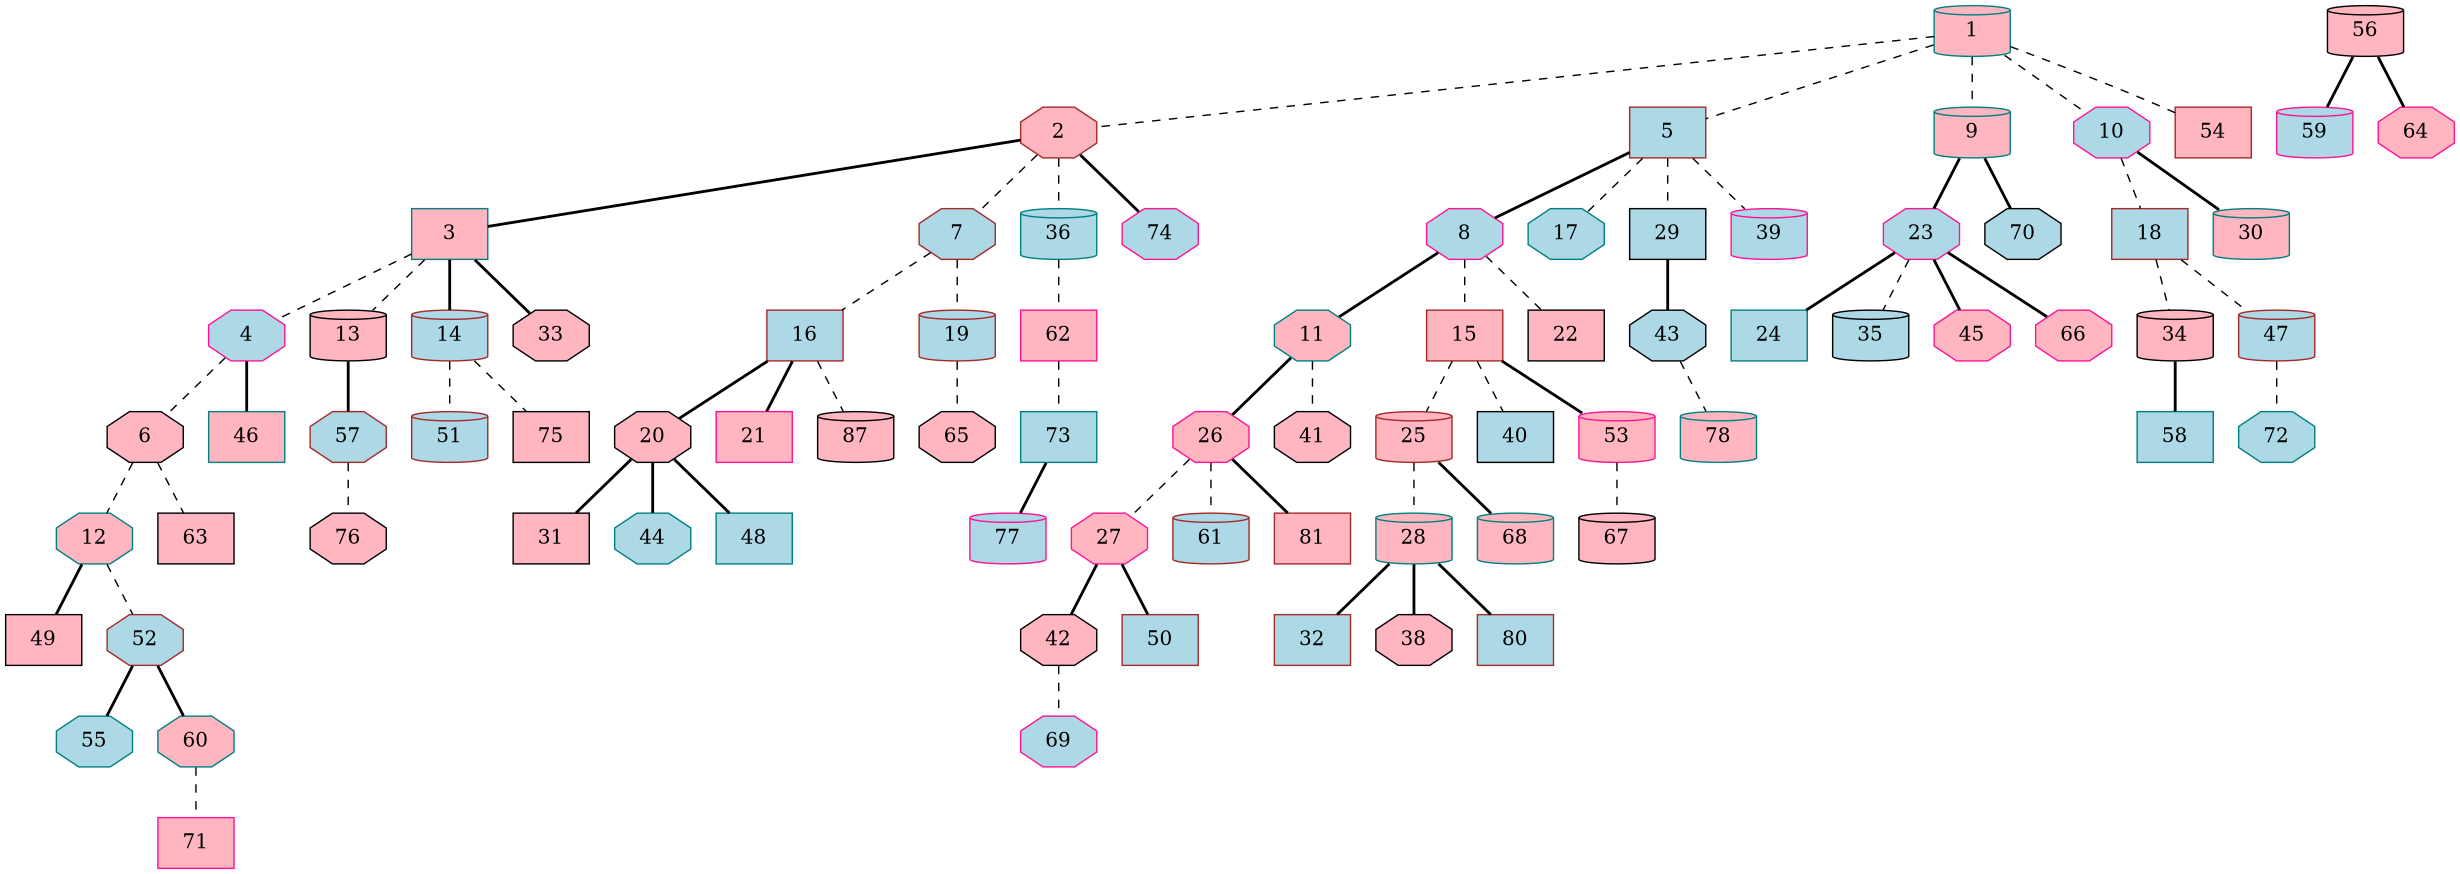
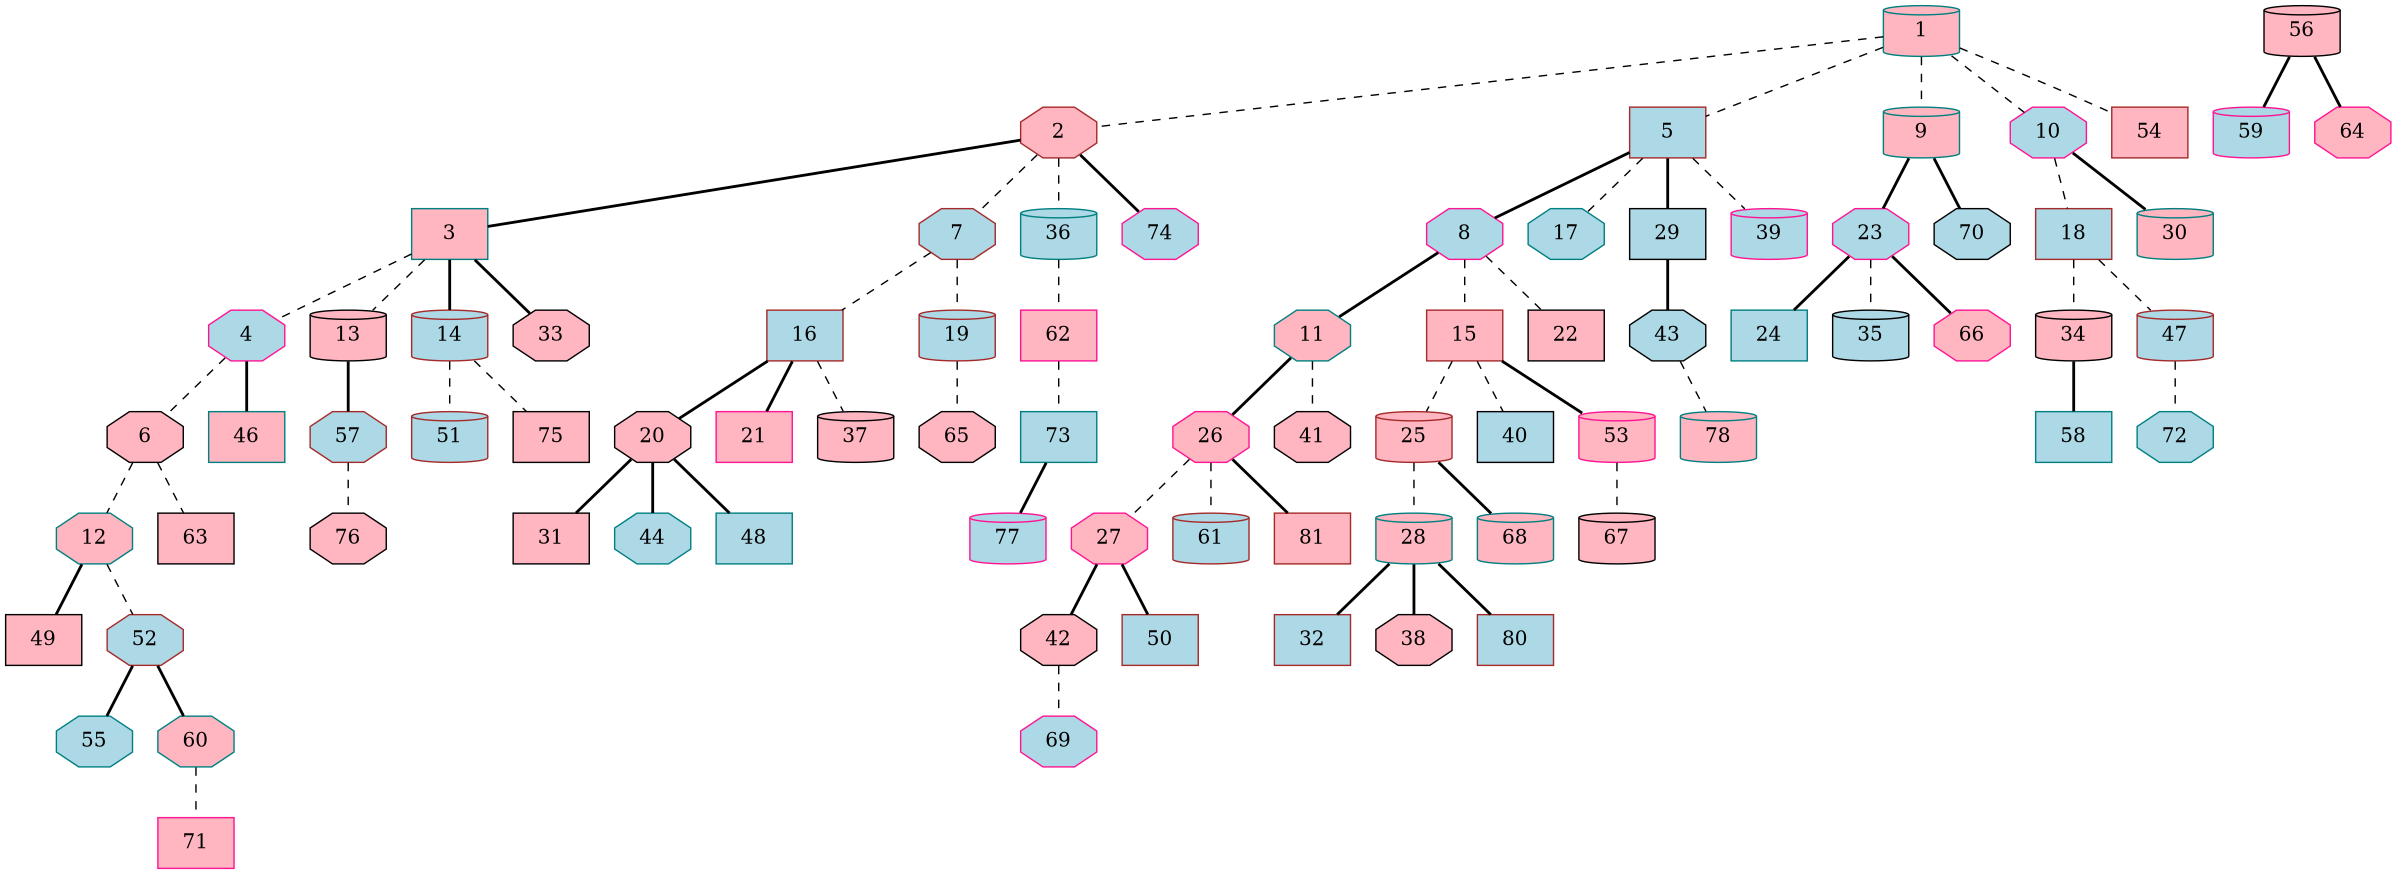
  graph {
    node [color=black fillcolor=lightpink shape=octagon style=filled]
    edge [style=dashed]
    1 [color=teal shape=cylinder]
    2 [color=brown]
    5 [color=brown fillcolor=lightblue shape=box]
    9 [color=teal shape=cylinder]
    10 [color=deeppink fillcolor=lightblue]
    54 [color=brown shape=box]
    3 [color=teal shape=box]
    7 [color=brown fillcolor=lightblue]
    36 [color=teal fillcolor=lightblue shape=cylinder]
    74 [color=deeppink fillcolor=lightblue]
    8 [color=deeppink fillcolor=lightblue]
    17 [color=teal fillcolor=lightblue]
    29 [fillcolor=lightblue shape=box]
    39 [color=deeppink fillcolor=lightblue shape=cylinder]
    23 [color=deeppink fillcolor=lightblue]
    70 [fillcolor=lightblue]
    18 [color=brown fillcolor=lightblue shape=box]
    30 [color=teal shape=cylinder]
    4 [color=deeppink fillcolor=lightblue]
    13 [shape=cylinder]
    14 [color=brown fillcolor=lightblue shape=cylinder]
    33
    16 [color=brown fillcolor=lightblue shape=box]
    19 [color=brown fillcolor=lightblue shape=cylinder]
    62 [color=deeppink shape=box]
    6
    46 [color=teal shape=box]
    57 [color=brown fillcolor=lightblue]
    51 [color=brown fillcolor=lightblue shape=cylinder]
    75 [shape=box]
    12 [color=teal]
    63 [shape=box]
    11 [color=teal]
    15 [color=brown shape=box]
    22 [shape=box]
    43 [fillcolor=lightblue]
    49 [shape=box]
    52 [color=brown fillcolor=lightblue]
    20
    21 [color=deeppink shape=box]
-   37 [shape=cylinder label=87]
+   37 [shape=cylinder]
    65
    26 [color=deeppink]
    41
    25 [color=brown shape=cylinder]
    40 [fillcolor=lightblue shape=box]
    53 [color=deeppink shape=cylinder]
    24 [color=teal fillcolor=lightblue shape=box]
    35 [fillcolor=lightblue shape=cylinder]
-   45 [color=deeppink]
    66 [color=deeppink]
    34 [shape=cylinder]
    47 [color=brown fillcolor=lightblue shape=cylinder]
    27 [color=deeppink]
    61 [color=brown fillcolor=lightblue shape=cylinder]
    81 [color=brown shape=box]
    55 [color=teal fillcolor=lightblue]
    60 [color=teal]
    76
    28 [color=teal shape=cylinder]
    68 [color=teal shape=cylinder]
    67 [shape=cylinder]
    31 [shape=box]
    44 [color=teal fillcolor=lightblue]
    48 [color=teal fillcolor=lightblue shape=box]
    58 [color=teal fillcolor=lightblue shape=box]
    72 [color=teal fillcolor=lightblue]
    32 [color=brown fillcolor=lightblue shape=box]
    38
    80 [color=brown fillcolor=lightblue shape=box]
    42
    50 [color=brown fillcolor=lightblue shape=box]
    69 [color=deeppink fillcolor=lightblue]
    78 [color=teal shape=cylinder]
    73 [color=teal fillcolor=lightblue shape=box]
    56 [shape=cylinder]
    59 [color=deeppink fillcolor=lightblue shape=cylinder]
    64 [color=deeppink]
    71 [color=deeppink shape=box]
    77 [color=deeppink fillcolor=lightblue shape=cylinder]
    1 -- 2
    1 -- 5
    1 -- 9
    1 -- 10
    1 -- 54
    2 -- 3 [style=bold]
    2 -- 7
    2 -- 36
    2 -- 74 [style=bold]
    5 -- 8 [style=bold]
    5 -- 17
-   5 -- 29
+   5 -- 29 [style=bold]
    5 -- 39
    9 -- 23 [style=bold]
    9 -- 70 [style=bold]
    10 -- 18
    10 -- 30 [style=bold]
    3 -- 4
    3 -- 13
    3 -- 14 [style=bold]
    3 -- 33 [style=bold]
    7 -- 16
    7 -- 19
    36 -- 62
    8 -- 11 [style=bold]
    8 -- 15
    8 -- 22
    29 -- 43 [style=bold]
    23 -- 24 [style=bold]
    23 -- 35
-   23 -- 45 [style=bold]
    23 -- 66 [style=bold]
    18 -- 34
    18 -- 47
    4 -- 6
    4 -- 46 [style=bold]
    13 -- 57 [style=bold]
    14 -- 51
    14 -- 75
    16 -- 20 [style=bold]
    16 -- 21 [style=bold]
    16 -- 37
    19 -- 65
    62 -- 73
    6 -- 12
    6 -- 63
    57 -- 76
    12 -- 49 [style=bold]
    12 -- 52
    11 -- 26 [style=bold]
    11 -- 41
    15 -- 25
    15 -- 40
    15 -- 53 [style=bold]
    43 -- 78
    52 -- 55 [style=bold]
    52 -- 60 [style=bold]
    20 -- 31 [style=bold]
    20 -- 44 [style=bold]
    20 -- 48 [style=bold]
    26 -- 27
    26 -- 61
    26 -- 81 [style=bold]
    25 -- 28
    25 -- 68 [style=bold]
    53 -- 67
    34 -- 58 [style=bold]
    47 -- 72
    27 -- 42 [style=bold]
    27 -- 50 [style=bold]
    60 -- 71
    28 -- 32 [style=bold]
    28 -- 38 [style=bold]
    28 -- 80 [style=bold]
    42 -- 69
    73 -- 77 [style=bold]
    56 -- 59 [style=bold]
    56 -- 64 [style=bold]
  }
